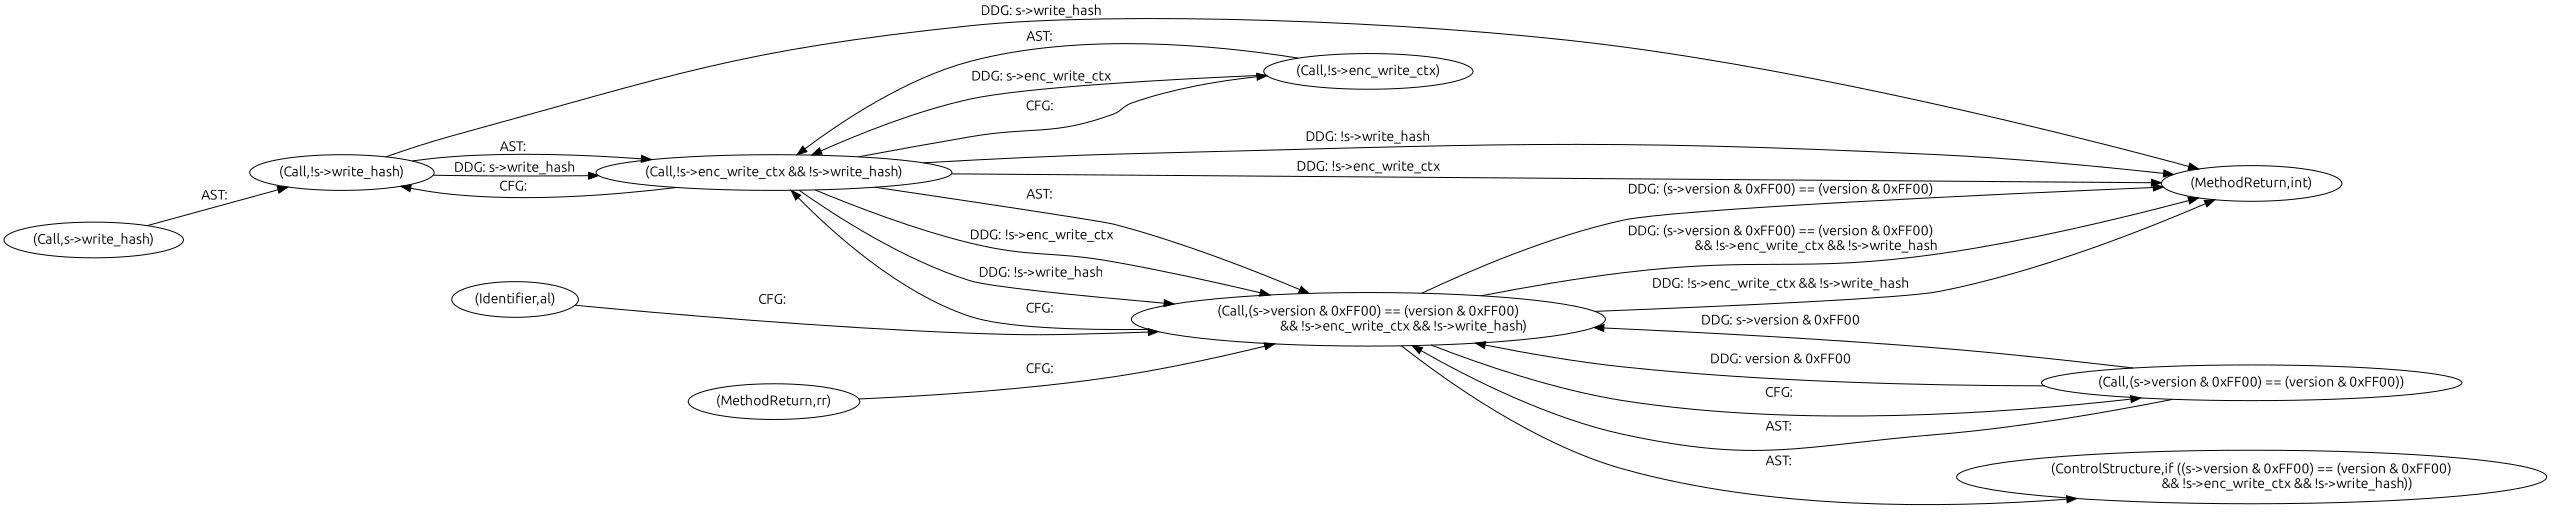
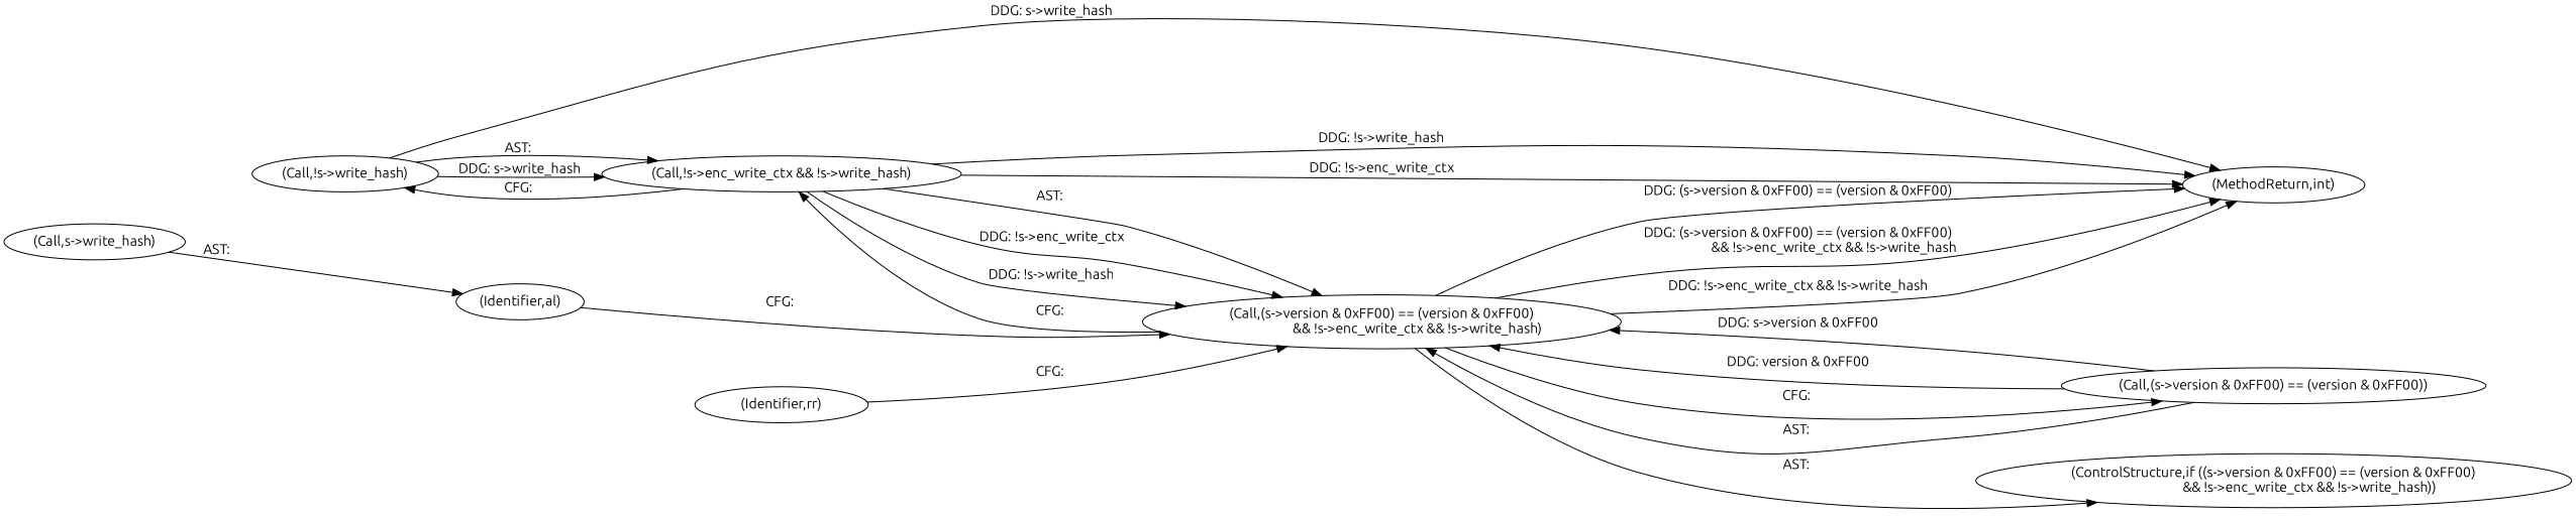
  digraph {
    fontname=Ubuntu
    rankdir=LR
    node [fontname=Ubuntu]
    edge [fontname=Ubuntu]
    n1 [label="(Call,!s->write_hash)"]
    n2 [label="(Call,!s->enc_write_ctx && !s->write_hash)"]
    n3 [label="(MethodReturn,int)"]
    n4 [label="(Call,(s->version & 0xFF00) == (version & 0xFF00)\n                        && !s->enc_write_ctx && !s->write_hash)"]
-   n5 [label="(Call,!s->enc_write_ctx)"]
    n6 [label="(Call,s->write_hash)"]
    n7 [label="(ControlStructure,if ((s->version & 0xFF00) == (version & 0xFF00)\n                        && !s->enc_write_ctx && !s->write_hash))"]
    n8 [label="(Call,(s->version & 0xFF00) == (version & 0xFF00))"]
    n9 [label="(Identifier,al)"]
-   n10 [label="(MethodReturn,rr)"]
+   n10 [label="(Identifier,rr)"]
    n1 -> n2 [label="AST: "]
    n1 -> n2 [label="DDG: s->write_hash"]
    n1 -> n3 [label="DDG: s->write_hash"]
    n2 -> n1 [label="CFG: "]
    n2 -> n3 [label="DDG: !s->write_hash"]
    n2 -> n3 [label="DDG: !s->enc_write_ctx"]
    n2 -> n4 [label="AST: "]
    n2 -> n4 [label="DDG: !s->enc_write_ctx"]
    n2 -> n4 [label="DDG: !s->write_hash"]
-   n2 -> n5 [label="CFG: "]
    n4 -> n2 [label="CFG: "]
    n4 -> n3 [label="DDG: (s->version & 0xFF00) == (version & 0xFF00)"]
    n4 -> n3 [label="DDG: (s->version & 0xFF00) == (version & 0xFF00)\n                        && !s->enc_write_ctx && !s->write_hash"]
    n4 -> n3 [label="DDG: !s->enc_write_ctx && !s->write_hash"]
    n4 -> n7 [label="AST: "]
    n4 -> n8 [label="CFG: "]
-   n5 -> n2 [label="AST: "]
-   n5 -> n2 [label="DDG: s->enc_write_ctx"]
-   n6 -> n1 [label="AST: "]
+   n6 -> n9 [label="AST: "]
    n8 -> n4 [label="AST: "]
    n8 -> n4 [label="DDG: s->version & 0xFF00"]
    n8 -> n4 [label="DDG: version & 0xFF00"]
    n9 -> n4 [label="CFG: "]
    n10 -> n4 [label="CFG: "]
  }
